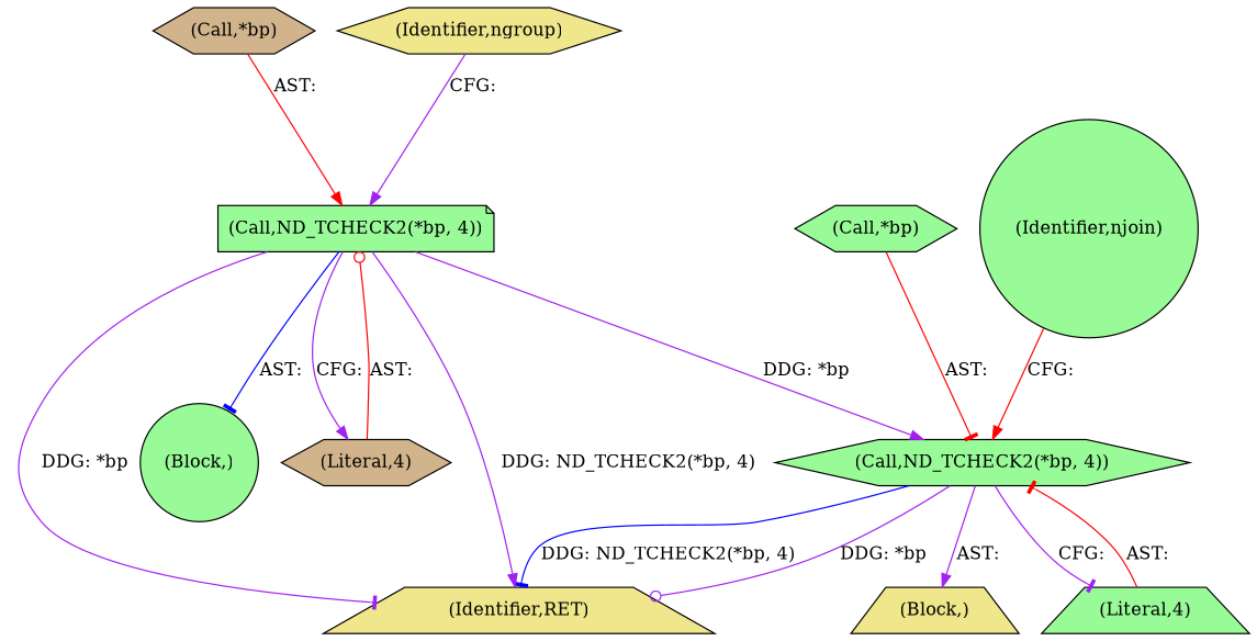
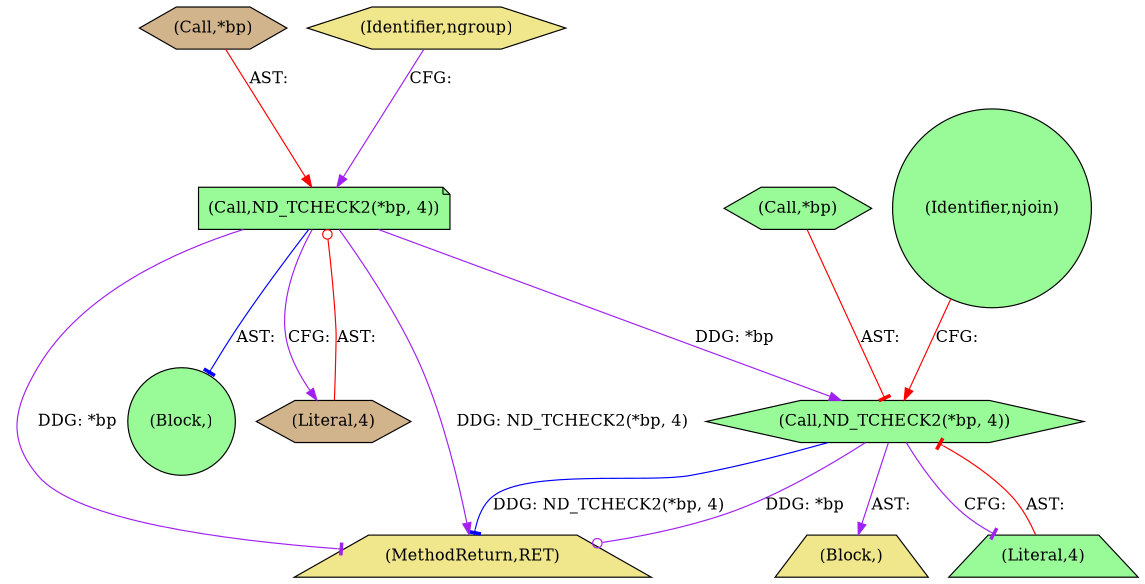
  digraph {
    node [style=filled fillcolor=palegreen shape=hexagon]
    edge [color=purple arrowhead=normal]
    n1 [label="(Call,ND_TCHECK2(*bp, 4))"]
    n2 [label="(Literal,4)" shape=trapezium]
-   n3 [label="(Identifier,RET)" fillcolor=khaki shape=trapezium]
+   n3 [label="(MethodReturn,RET)" fillcolor=khaki shape=trapezium]
    n4 [label="(Block,)" fillcolor=khaki shape=trapezium]
    n5 [label="(Call,ND_TCHECK2(*bp, 4))" shape=note]
    n6 [label="(Block,)" shape=circle]
    n7 [label="(Literal,4)" fillcolor=tan]
    n8 [label="(Call,*bp)"]
    n9 [label="(Call,*bp)" fillcolor=tan]
    n10 [label="(Identifier,njoin)" shape=circle]
    n11 [label="(Identifier,ngroup)" fillcolor=khaki]
    n1 -> n2 [label="CFG: " arrowhead=tee]
    n1 -> n3 [label="DDG: ND_TCHECK2(*bp, 4)" color=blue arrowhead=tee]
    n1 -> n3 [label="DDG: *bp" arrowhead=odot]
    n1 -> n4 [label="AST: "]
    n2 -> n1 [label="AST: " color=red arrowhead=tee]
    n5 -> n1 [label="DDG: *bp"]
    n5 -> n3 [label="DDG: ND_TCHECK2(*bp, 4)"]
    n5 -> n3 [label="DDG: *bp" arrowhead=tee]
    n5 -> n6 [label="AST: " color=blue arrowhead=tee]
    n5 -> n7 [label="CFG: "]
    n7 -> n5 [label="AST: " color=red arrowhead=odot]
    n8 -> n1 [label="AST: " color=red arrowhead=tee]
    n9 -> n5 [label="AST: " color=red]
    n10 -> n1 [label="CFG: " color=red]
    n11 -> n5 [label="CFG: "]
  }
